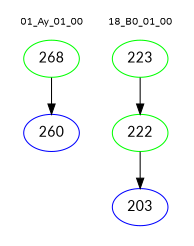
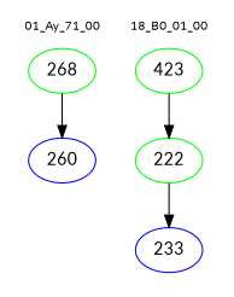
  digraph {
    fontname=Lato
    node [color=green fontname=Lato]
    edge [color=black fontname=Lato]
    n1 [label=268]
    n2 [color=blue label=260]
-   n3 [label=223]
+   n3 [label=423]
    n4 [label=222]
-   n5 [color=blue label=203]
+   n5 [color=blue label=233]
    subgraph cluster_1 {
      color=white
      fontsize=10
-     label="01_Ay_01_00"
+     label="01_Ay_71_00"
      n1
      n2
    }
    subgraph cluster_2 {
      color=white
      fontsize=10
      label="18_B0_01_00"
      n3
      n4
      n5
    }
    n1 -> n2
    n3 -> n4
    n4 -> n5
  }
